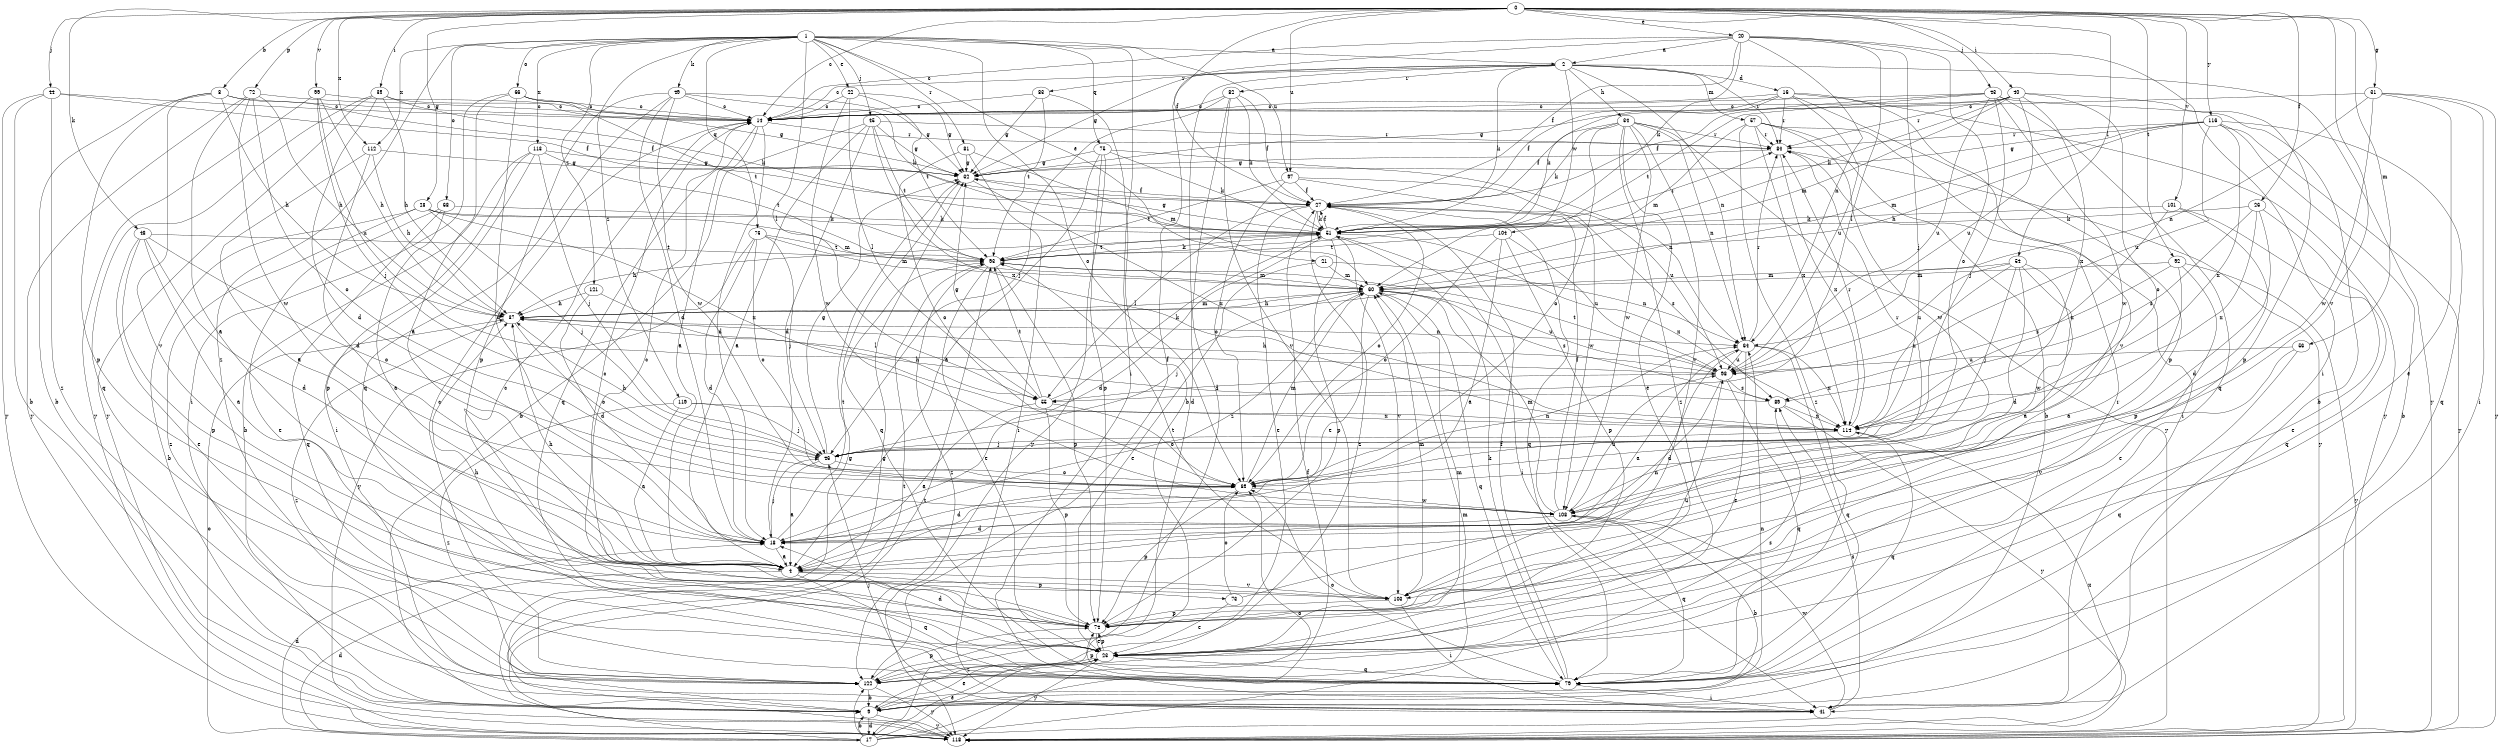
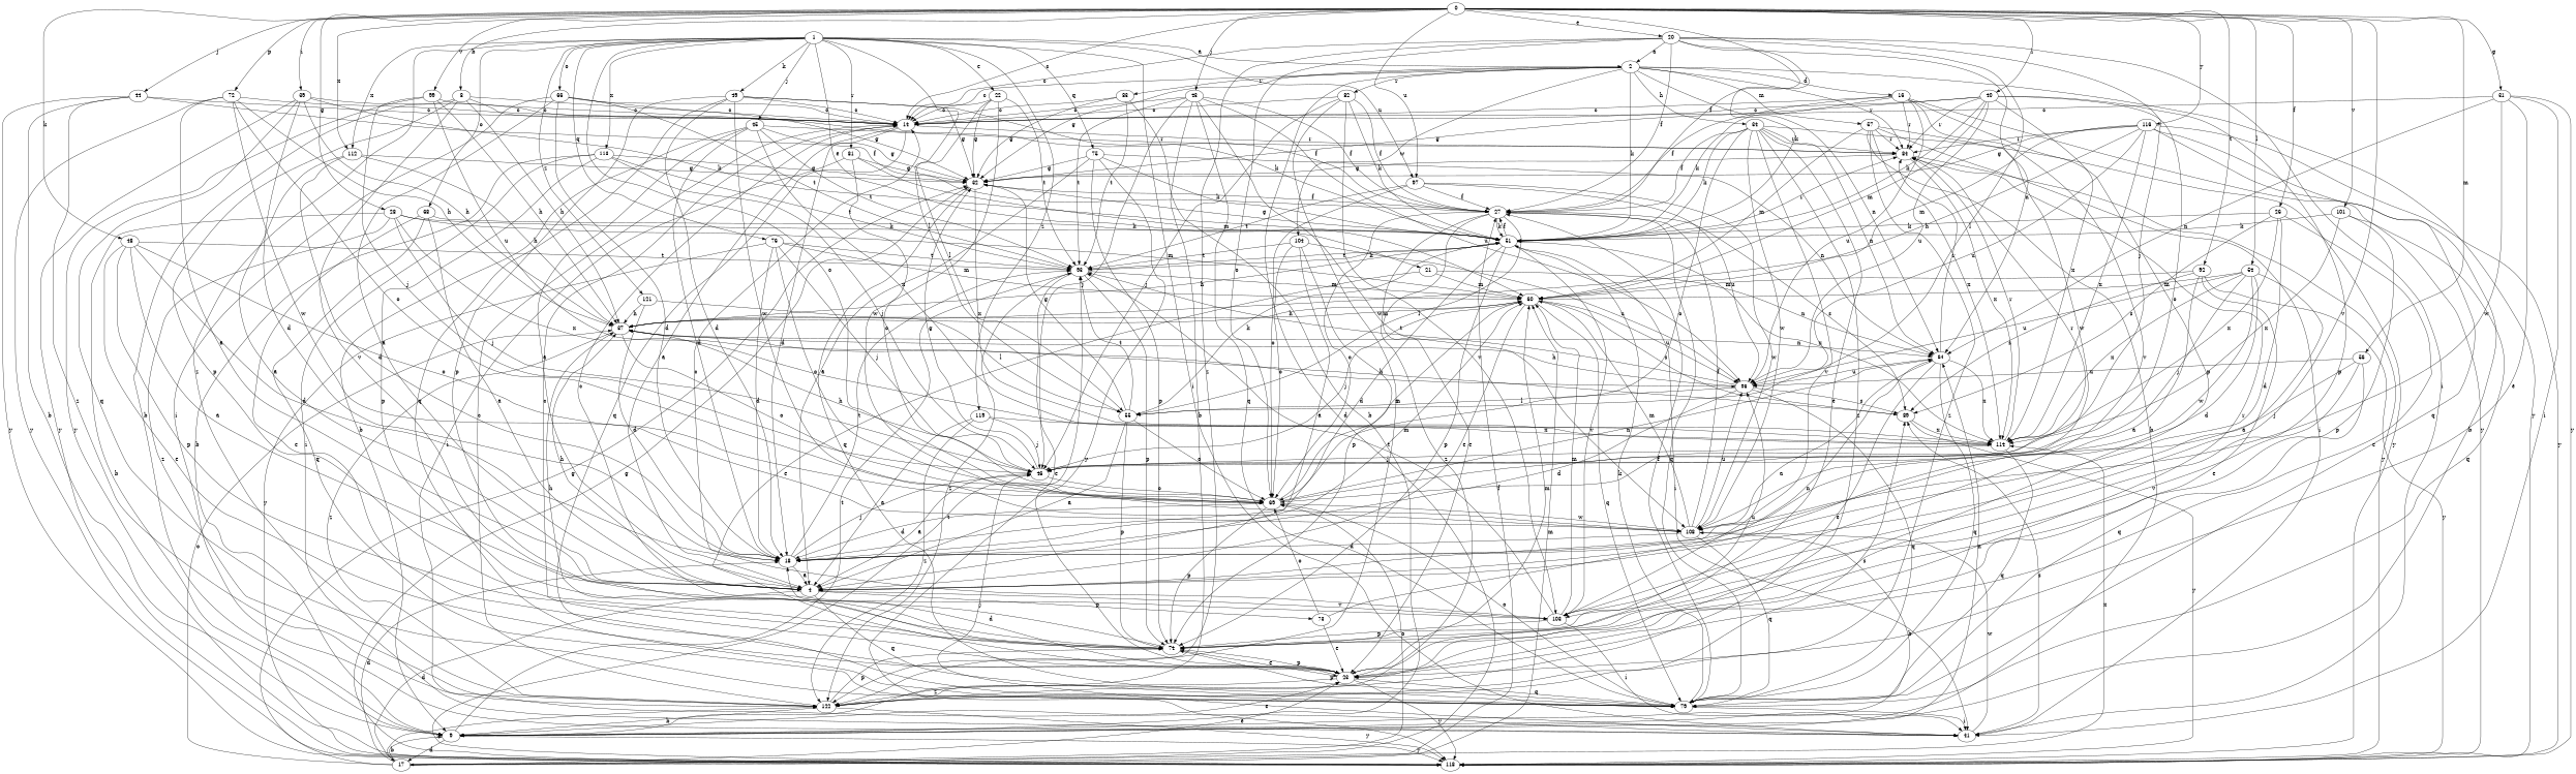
  strict digraph {
    0
    8
    14
    20
    26
    27
    28
    31
    39
    40
    43
    44
    48
    54
    56
    72
    92
    97
    99
    101
    103
    112
    116
    2
    16
    17
    32
    34
    51
    57
    64
    82
    83
    84
    104
    118
    37
    9
    74
    4
    79
    18
    41
    55
    69
    122
    46
    23
    114
    89
    60
    108
    98
    93
    1
    21
    22
    45
    49
    66
    68
    75
    76
    81
    113
    119
    121
    73
    0 -> 8 [label=b]
    0 -> 14 [label=c]
    0 -> 20 [label=e]
    0 -> 26 [label=f]
    0 -> 27 [label=f]
    0 -> 28 [label=g]
    0 -> 31 [label=g]
    0 -> 39 [label=i]
    0 -> 40 [label=i]
    0 -> 43 [label=j]
    0 -> 44 [label=j]
    0 -> 48 [label=k]
    0 -> 54 [label=l]
    0 -> 56 [label=m]
    0 -> 72 [label=p]
    0 -> 92 [label=t]
    0 -> 97 [label=u]
    0 -> 99 [label=v]
    0 -> 101 [label=v]
    0 -> 103 [label=v]
    0 -> 112 [label=x]
    0 -> 116 [label=y]
    8 -> 14 [label=c]
    8 -> 27 [label=f]
    8 -> 103 [label=v]
    8 -> 37 [label=h]
    8 -> 9 [label=b]
    8 -> 74 [label=p]
    14 -> 84 [label=r]
    14 -> 4 [label=a]
    14 -> 79 [label=q]
    14 -> 18 [label=d]
    20 -> 14 [label=c]
    20 -> 27 [label=f]
    20 -> 2 [label=a]
    20 -> 51 [label=k]
    20 -> 64 [label=n]
    20 -> 41 [label=i]
    20 -> 55 [label=l]
    20 -> 69 [label=o]
-   20 -> 122 [label=f]
+   20 -> 122 [label=z]
    20 -> 46 [label=j]
    26 -> 51 [label=k]
    26 -> 18 [label=d]
    26 -> 23 [label=e]
    26 -> 114 [label=x]
    26 -> 89 [label=s]
    27 -> 51 [label=k]
    27 -> 79 [label=q]
    27 -> 55 [label=l]
    27 -> 69 [label=o]
    27 -> 122 [label=z]
    27 -> 23 [label=e]
    27 -> 89 [label=s]
    28 -> 51 [label=k]
    28 -> 9 [label=b]
    28 -> 122 [label=z]
    28 -> 46 [label=j]
    28 -> 114 [label=x]
    28 -> 60 [label=m]
    31 -> 14 [label=c]
    31 -> 64 [label=n]
    31 -> 118 [label=y]
    31 -> 41 [label=i]
    31 -> 23 [label=e]
    31 -> 108 [label=w]
    39 -> 14 [label=c]
    39 -> 51 [label=k]
    39 -> 118 [label=y]
    39 -> 37 [label=h]
    39 -> 79 [label=q]
    39 -> 18 [label=d]
    40 -> 14 [label=c]
    40 -> 32 [label=g]
    40 -> 51 [label=k]
    40 -> 84 [label=r]
    40 -> 74 [label=p]
    40 -> 69 [label=o]
    40 -> 114 [label=x]
    40 -> 60 [label=m]
    40 -> 98 [label=u]
    43 -> 14 [label=c]
    43 -> 27 [label=f]
    43 -> 9 [label=b]
    43 -> 79 [label=q]
    43 -> 46 [label=j]
    43 -> 108 [label=w]
    43 -> 98 [label=u]
    43 -> 93 [label=t]
    44 -> 14 [label=c]
    44 -> 27 [label=f]
    44 -> 118 [label=y]
    44 -> 9 [label=b]
    44 -> 122 [label=z]
    48 -> 74 [label=p]
    48 -> 4 [label=a]
    48 -> 18 [label=d]
    48 -> 69 [label=o]
    48 -> 23 [label=e]
    48 -> 93 [label=t]
    54 -> 4 [label=a]
    54 -> 18 [label=d]
    54 -> 46 [label=j]
    54 -> 114 [label=x]
    54 -> 60 [label=m]
    54 -> 108 [label=w]
    54 -> 98 [label=u]
    56 -> 103 [label=v]
    56 -> 79 [label=q]
+   56 -> 46 [label=j]
    56 -> 98 [label=u]
    72 -> 14 [label=c]
    72 -> 118 [label=y]
    72 -> 37 [label=h]
    72 -> 4 [label=a]
    72 -> 69 [label=o]
    72 -> 108 [label=w]
    92 -> 118 [label=y]
    92 -> 4 [label=a]
    92 -> 23 [label=e]
    92 -> 89 [label=s]
    92 -> 60 [label=m]
    97 -> 27 [label=f]
    97 -> 69 [label=o]
    97 -> 108 [label=w]
    97 -> 98 [label=u]
    97 -> 93 [label=t]
    99 -> 14 [label=c]
    99 -> 118 [label=y]
    99 -> 37 [label=h]
    99 -> 46 [label=j]
    99 -> 98 [label=u]
    101 -> 51 [label=k]
    101 -> 74 [label=p]
    101 -> 79 [label=q]
    101 -> 114 [label=x]
    103 -> 14 [label=c]
    103 -> 74 [label=p]
    103 -> 41 [label=i]
    103 -> 60 [label=m]
    103 -> 93 [label=t]
    112 -> 32 [label=g]
    112 -> 37 [label=h]
    112 -> 4 [label=a]
    112 -> 18 [label=d]
    116 -> 32 [label=g]
    116 -> 84 [label=r]
    116 -> 118 [label=y]
    116 -> 37 [label=h]
    116 -> 9 [label=b]
    116 -> 79 [label=q]
    116 -> 114 [label=x]
    116 -> 60 [label=m]
    116 -> 98 [label=u]
    2 -> 14 [label=c]
    2 -> 16 [label=d]
    2 -> 17 [label=d]
    2 -> 32 [label=g]
    2 -> 34 [label=h]
    2 -> 51 [label=k]
    2 -> 57 [label=m]
    2 -> 64 [label=n]
    2 -> 82 [label=r]
    2 -> 83 [label=r]
    2 -> 84 [label=r]
    2 -> 104 [label=w]
    2 -> 118 [label=y]
    16 -> 14 [label=c]
    16 -> 27 [label=f]
    16 -> 103 [label=v]
    16 -> 51 [label=k]
    16 -> 84 [label=r]
    16 -> 118 [label=y]
    16 -> 74 [label=p]
    16 -> 98 [label=u]
    17 -> 27 [label=f]
    17 -> 32 [label=g]
    17 -> 37 [label=o]
    17 -> 9 [label=b]
    17 -> 18 [label=d]
    17 -> 69 [label=o]
    17 -> 122 [label=z]
    17 -> 23 [label=e]
    17 -> 114 [label=x]
    17 -> 60 [label=m]
    32 -> 27 [label=f]
    32 -> 79 [label=q]
    32 -> 114 [label=x]
    34 -> 27 [label=f]
    34 -> 103 [label=v]
    34 -> 51 [label=k]
    34 -> 64 [label=n]
    34 -> 84 [label=r]
    34 -> 118 [label=y]
    34 -> 69 [label=o]
    34 -> 122 [label=z]
    34 -> 23 [label=e]
    34 -> 108 [label=w]
    51 -> 27 [label=f]
    51 -> 103 [label=v]
    51 -> 32 [label=g]
    51 -> 84 [label=r]
    51 -> 37 [label=h]
    51 -> 74 [label=p]
    51 -> 18 [label=d]
    51 -> 41 [label=i]
    51 -> 114 [label=x]
    51 -> 93 [label=t]
    57 -> 84 [label=r]
    57 -> 9 [label=b]
    57 -> 41 [label=i]
    57 -> 122 [label=z]
    57 -> 114 [label=x]
    57 -> 60 [label=m]
    57 -> 108 [label=w]
    64 -> 84 [label=r]
    64 -> 4 [label=a]
    64 -> 79 [label=q]
    64 -> 23 [label=e]
    64 -> 114 [label=x]
    64 -> 98 [label=u]
    82 -> 14 [label=c]
    82 -> 27 [label=f]
    82 -> 103 [label=v]
    82 -> 51 [label=k]
    82 -> 122 [label=z]
    82 -> 46 [label=j]
    83 -> 14 [label=c]
    83 -> 32 [label=g]
    83 -> 9 [label=b]
    83 -> 93 [label=t]
    84 -> 32 [label=g]
    84 -> 118 [label=y]
    84 -> 114 [label=x]
    104 -> 74 [label=p]
    104 -> 4 [label=a]
    104 -> 69 [label=o]
    104 -> 98 [label=u]
    104 -> 93 [label=t]
    118 -> 32 [label=g]
    118 -> 93 [label=t]
    37 -> 64 [label=n]
    37 -> 69 [label=o]
    37 -> 122 [label=z]
    37 -> 60 [label=m]
    9 -> 17 [label=d]
    9 -> 64 [label=n]
    9 -> 118 [label=y]
    9 -> 23 [label=e]
    9 -> 93 [label=t]
    74 -> 14 [label=c]
    74 -> 37 [label=h]
    74 -> 23 [label=e]
    74 -> 98 [label=u]
    4 -> 103 [label=v]
    4 -> 17 [label=d]
    4 -> 37 [label=h]
    4 -> 79 [label=q]
    4 -> 73 [label=p]
    79 -> 27 [label=f]
    79 -> 51 [label=k]
    79 -> 74 [label=p]
    79 -> 41 [label=i]
    79 -> 69 [label=o]
    18 -> 4 [label=a]
    18 -> 46 [label=j]
-   18 -> 60 [label=z]
+   18 -> 60 [label=m]
    18 -> 93 [label=t]
    41 -> 46 [label=j]
    41 -> 89 [label=s]
    41 -> 108 [label=w]
    55 -> 32 [label=g]
    55 -> 51 [label=k]
    55 -> 74 [label=p]
    55 -> 4 [label=a]
    55 -> 69 [label=o]
    55 -> 93 [label=t]
    69 -> 64 [label=n]
    69 -> 84 [label=r]
    69 -> 74 [label=p]
    69 -> 18 [label=d]
    69 -> 60 [label=m]
    69 -> 108 [label=w]
    122 -> 14 [label=c]
    122 -> 118 [label=y]
    122 -> 9 [label=b]
    122 -> 74 [label=p]
    122 -> 89 [label=s]
    46 -> 32 [label=g]
    46 -> 37 [label=h]
    46 -> 4 [label=a]
    46 -> 69 [label=o]
    23 -> 14 [label=c]
    23 -> 84 [label=r]
    23 -> 118 [label=y]
    23 -> 74 [label=p]
    23 -> 79 [label=q]
    23 -> 18 [label=d]
    23 -> 122 [label=z]
    23 -> 60 [label=m]
    114 -> 84 [label=r]
    114 -> 79 [label=q]
    114 -> 46 [label=j]
    89 -> 118 [label=y]
    89 -> 37 [label=h]
    89 -> 114 [label=x]
    60 -> 37 [label=h]
    60 -> 4 [label=e]
    60 -> 79 [label=q]
    60 -> 46 [label=j]
    60 -> 89 [label=s]
    60 -> 98 [label=u]
    108 -> 27 [label=f]
    108 -> 9 [label=b]
    108 -> 79 [label=q]
    108 -> 18 [label=d]
    108 -> 60 [label=m]
    108 -> 98 [label=u]
    98 -> 37 [label=h]
    98 -> 79 [label=q]
    98 -> 18 [label=d]
    98 -> 55 [label=l]
    98 -> 89 [label=s]
    98 -> 93 [label=t]
    93 -> 51 [label=k]
    93 -> 74 [label=p]
    93 -> 122 [label=z]
    93 -> 23 [label=e]
    93 -> 60 [label=m]
    1 -> 97 [label=u]
    1 -> 112 [label=x]
    1 -> 2 [label=a]
    1 -> 41 [label=i]
    1 -> 55 [label=l]
    1 -> 69 [label=o]
    1 -> 122 [label=z]
    1 -> 21 [label=e]
    1 -> 22 [label=e]
    1 -> 45 [label=j]
    1 -> 49 [label=k]
    1 -> 66 [label=o]
    1 -> 68 [label=o]
    1 -> 75 [label=q]
    1 -> 76 [label=q]
    1 -> 81 [label=r]
    1 -> 113 [label=x]
    1 -> 119 [label=z]
    1 -> 121 [label=z]
    21 -> 64 [label=n]
    21 -> 23 [label=e]
    21 -> 60 [label=m]
    22 -> 14 [label=c]
    22 -> 32 [label=g]
    22 -> 55 [label=l]
    22 -> 108 [label=w]
    22 -> 93 [label=t]
    45 -> 32 [label=g]
    45 -> 84 [label=r]
    45 -> 9 [label=b]
    45 -> 4 [label=a]
    45 -> 18 [label=d]
    45 -> 114 [label=x]
    45 -> 93 [label=t]
    49 -> 14 [label=c]
    49 -> 32 [label=g]
    49 -> 51 [label=k]
    49 -> 74 [label=p]
    49 -> 79 [label=q]
    49 -> 18 [label=d]
    49 -> 108 [label=w]
    66 -> 14 [label=c]
    66 -> 32 [label=g]
    66 -> 4 [label=a]
    66 -> 18 [label=d]
    66 -> 41 [label=i]
    66 -> 93 [label=t]
    68 -> 51 [label=k]
    68 -> 4 [label=a]
    68 -> 79 [label=q]
    68 -> 23 [label=e]
    75 -> 32 [label=g]
    75 -> 51 [label=k]
    75 -> 64 [label=n]
    75 -> 118 [label=y]
    75 -> 74 [label=p]
    75 -> 4 [label=a]
    76 -> 118 [label=y]
    76 -> 18 [label=d]
    76 -> 69 [label=o]
    76 -> 46 [label=j]
    76 -> 60 [label=m]
    76 -> 93 [label=t]
    81 -> 32 [label=g]
    81 -> 41 [label=i]
    81 -> 69 [label=o]
    81 -> 60 [label=m]
    113 -> 32 [label=g]
    113 -> 9 [label=b]
    113 -> 74 [label=p]
    113 -> 41 [label=i]
    113 -> 46 [label=j]
    113 -> 93 [label=t]
    119 -> 4 [label=a]
    119 -> 122 [label=z]
    119 -> 46 [label=j]
    119 -> 114 [label=x]
    121 -> 37 [label=h]
    121 -> 18 [label=d]
    121 -> 55 [label=l]
    73 -> 64 [label=n]
    73 -> 69 [label=o]
    73 -> 23 [label=e]
  }
